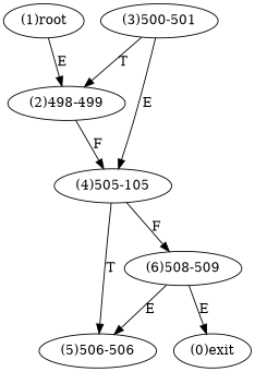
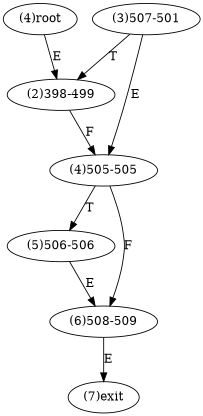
  digraph {
-   n1 [label="(1)root"]
-   n2 [label="(2)498-499"]
-   n3 [label="(4)505-105"]
-   n4 [label="(3)500-501"]
+   n1 [label="(4)root"]
+   n2 [label="(2)398-499"]
+   n3 [label="(4)505-505"]
+   n4 [label="(3)507-501"]
    n5 [label="(5)506-506"]
    n6 [label="(6)508-509"]
-   n7 [label="(0)exit"]
+   n7 [label="(7)exit"]
    n1 -> n2 [label=E]
    n2 -> n3 [label=F]
    n3 -> n5 [label=T]
    n3 -> n6 [label=F]
    n4 -> n2 [label=T]
    n4 -> n3 [label=E]
-   n6 -> n5 [label=E]
+   n5 -> n6 [label=E]
    n6 -> n7 [label=E]
  }
